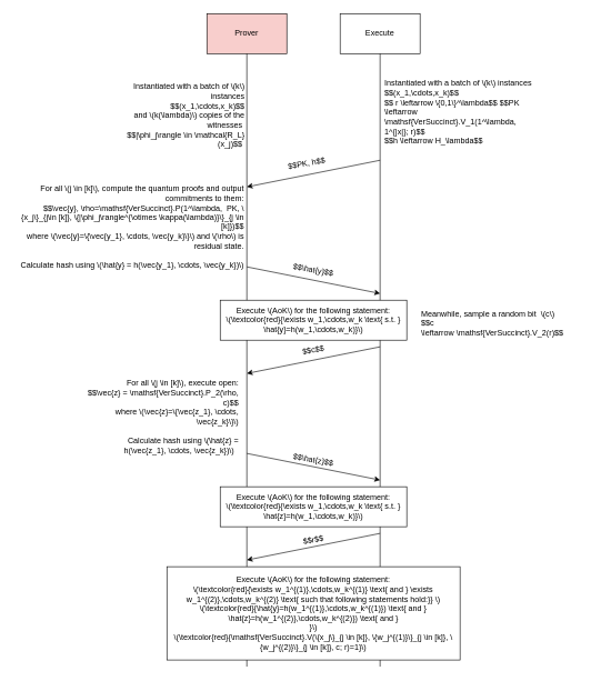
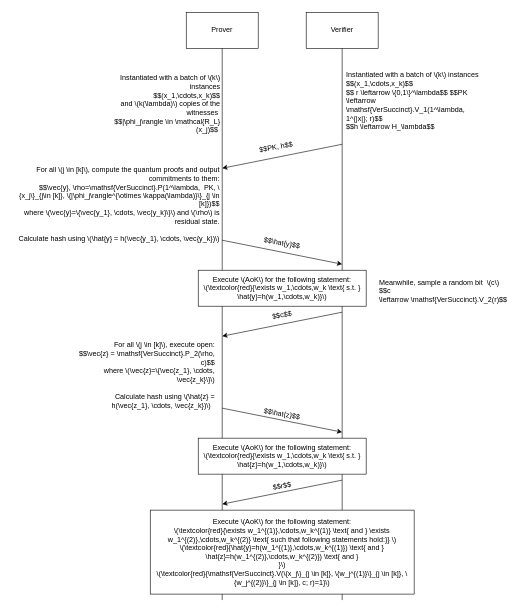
  <mxCell id="0" />
  <mxCell id="1" parent="0" />
- <mxCell id="2" value="Prover" style="rounded=0;whiteSpace=wrap;html=1;fillColor=#f8cecc;" parent="1" vertex="1"><mxGeometry x="310" y="20" width="120" height="60" as="geometry" /></mxCell>
- <mxCell id="3" value="Execute" style="rounded=0;whiteSpace=wrap;html=1;" parent="1" vertex="1"><mxGeometry x="510" y="20" width="120" height="60" as="geometry" /></mxCell>
+ <mxCell id="2" value="Prover" style="rounded=0;whiteSpace=wrap;html=1;" parent="1" vertex="1"><mxGeometry x="310" y="20" width="120" height="60" as="geometry" /></mxCell>
+ <mxCell id="3" value="Verifier" style="rounded=0;whiteSpace=wrap;html=1;" parent="1" vertex="1"><mxGeometry x="510" y="20" width="120" height="60" as="geometry" /></mxCell>
  <mxCell id="4" value="" style="endArrow=none;html=1;rounded=0;entryX=0.5;entryY=1;entryDx=0;entryDy=0;" parent="1" target="2" edge="1"><mxGeometry width="50" height="50" relative="1" as="geometry"><mxPoint x="370" y="1000" as="sourcePoint" /><mxPoint x="370" y="130" as="targetPoint" /></mxGeometry></mxCell>
  <mxCell id="5" value="" style="endArrow=none;html=1;rounded=0;entryX=0.5;entryY=1;entryDx=0;entryDy=0;" parent="1" target="3" edge="1"><mxGeometry width="50" height="50" relative="1" as="geometry"><mxPoint x="570" y="1000" as="sourcePoint" /><mxPoint x="569.5" y="130" as="targetPoint" /></mxGeometry></mxCell>
  <mxCell id="6" value="" style="endArrow=classic;html=1;rounded=0;" parent="1" edge="1"><mxGeometry width="50" height="50" relative="1" as="geometry"><mxPoint x="570" y="240" as="sourcePoint" /><mxPoint x="370" y="280" as="targetPoint" /></mxGeometry></mxCell>
  <mxCell id="7" value="$$PK, h$$" style="text;html=1;strokeColor=none;fillColor=none;align=center;verticalAlign=middle;whiteSpace=wrap;rounded=0;rotation=-10;" parent="1" vertex="1"><mxGeometry x="345" y="230" width="230" height="30" as="geometry" /></mxCell>
  <mxCell id="8" value="&lt;div style=&quot;border-color: var(--border-color);&quot;&gt;Instantiated with a batch of \(k\) instances&lt;/div&gt;&lt;div style=&quot;border-color: var(--border-color);&quot;&gt;$$(x_1,\cdots,x_k)$$&lt;/div&gt;&lt;div style=&quot;border-color: var(--border-color);&quot;&gt;$$ r \leftarrow \{0,1\}^\lambda$$ $$PK \leftarrow \mathsf{VerSuccinct}.V_1(1^\lambda, 1^{|x|}; r)$$&lt;/div&gt;&lt;div style=&quot;border-color: var(--border-color);&quot;&gt;$$h \leftarrow H_\lambda$$&lt;/div&gt;" style="text;html=1;strokeColor=none;fillColor=none;align=left;verticalAlign=middle;whiteSpace=wrap;rounded=0;" parent="1" vertex="1"><mxGeometry x="575" y="80" width="235" height="175" as="geometry" /></mxCell>
  <mxCell id="9" value="&lt;div style=&quot;text-align: right;&quot;&gt;Instantiated with a batch of \(k\) instances&lt;/div&gt;&lt;div style=&quot;text-align: right;&quot;&gt;$$(x_1,\cdots,x_k)$$&lt;/div&gt;&lt;div style=&quot;text-align: right;&quot;&gt;and \(k(\lambda)\) copies of the witnesses&amp;nbsp;&lt;/div&gt;&lt;div style=&quot;text-align: right;&quot;&gt;$$|\phi_j\rangle \in \mathcal{R_L}(x_j)$$&amp;nbsp;&lt;/div&gt;&lt;div style=&quot;&quot;&gt;&lt;div style=&quot;&quot;&gt;&lt;br&gt;&lt;/div&gt;&lt;/div&gt;" style="text;html=1;strokeColor=none;fillColor=none;align=center;verticalAlign=middle;whiteSpace=wrap;rounded=0;" parent="1" vertex="1"><mxGeometry x="152.5" y="60" width="215" height="240" as="geometry" /></mxCell>
  <mxCell id="10" value="&lt;div style=&quot;&quot;&gt;For all \(j \in [k]\), compute the quantum proofs and output commitments to them:&lt;/div&gt;&lt;div style=&quot;&quot;&gt;$$\vec{y}, \rho=\mathsf{VerSuccinct}.P(1^\lambda, &amp;nbsp;PK, \{x_j\}_{j\in [k]}, \{|\phi_j\rangle^{\otimes \kappa(\lambda)}\}_{j \in [k]})$$&lt;/div&gt;&lt;div style=&quot;&quot;&gt;where \(\vec{y}=\{\vec{y_1}, \cdots, \vec{y_k}\}\) and \(\rho\) is residual state.&lt;/div&gt;&lt;div style=&quot;&quot;&gt;&lt;br&gt;&lt;/div&gt;&lt;div style=&quot;&quot;&gt;Calculate hash using \(\hat{y} = h(\vec{y_1}, \cdots, \vec{y_k})\)&lt;/div&gt;" style="text;html=1;strokeColor=none;fillColor=none;align=right;verticalAlign=middle;whiteSpace=wrap;rounded=0;" parent="1" vertex="1"><mxGeometry x="20" y="270" width="347.5" height="140" as="geometry" /></mxCell>
  <mxCell id="11" value="" style="endArrow=classic;html=1;rounded=0;" parent="1" edge="1"><mxGeometry width="50" height="50" relative="1" as="geometry"><mxPoint x="370" y="400" as="sourcePoint" /><mxPoint x="570" y="440" as="targetPoint" /></mxGeometry></mxCell>
  <mxCell id="12" value="$$\hat{y}$$" style="text;html=1;strokeColor=none;fillColor=none;align=center;verticalAlign=middle;whiteSpace=wrap;rounded=0;rotation=10;" parent="1" vertex="1"><mxGeometry x="355" y="390" width="230" height="30" as="geometry" /></mxCell>
  <mxCell id="13" value="Meanwhile, sample a random bit &amp;nbsp;\(c\)&lt;br&gt;$$c \leftarrow&amp;nbsp;\mathsf{VerSuccinct}.V_2(r)$$" style="text;html=1;strokeColor=none;fillColor=none;align=left;verticalAlign=middle;whiteSpace=wrap;rounded=0;" parent="1" vertex="1"><mxGeometry x="630" y="450" width="235" height="70" as="geometry" /></mxCell>
  <mxCell id="14" value="" style="endArrow=classic;html=1;rounded=0;" parent="1" edge="1"><mxGeometry width="50" height="50" relative="1" as="geometry"><mxPoint x="570" y="520" as="sourcePoint" /><mxPoint x="370" y="560" as="targetPoint" /></mxGeometry></mxCell>
  <mxCell id="15" value="&lt;div style=&quot;&quot;&gt;&lt;div style=&quot;border-color: var(--border-color);&quot;&gt;For all \(j \in [k]\), execute open:&lt;/div&gt;&lt;div style=&quot;border-color: var(--border-color);&quot;&gt;$$\vec{z} =&amp;nbsp;\mathsf{VerSuccinct}.P_2(\rho, c)$$&lt;/div&gt;&lt;div style=&quot;border-color: var(--border-color);&quot;&gt;where \(\vec{z}=\{\vec{z_1}, \cdots, \vec{z_k}\}\)&lt;/div&gt;&lt;div style=&quot;border-color: var(--border-color);&quot;&gt;&lt;br&gt;&lt;/div&gt;&lt;div style=&quot;border-color: var(--border-color);&quot;&gt;Calculate hash using \(\hat{z} = h(\vec{z_1}, \cdots, \vec{z_k})\) &amp;nbsp;&lt;/div&gt;&lt;/div&gt;" style="text;html=1;strokeColor=none;fillColor=none;align=right;verticalAlign=middle;whiteSpace=wrap;rounded=0;" parent="1" vertex="1"><mxGeometry x="130" y="520" width="230" height="210" as="geometry" /></mxCell>
  <mxCell id="16" value="" style="endArrow=classic;html=1;rounded=0;" parent="1" edge="1"><mxGeometry width="50" height="50" relative="1" as="geometry"><mxPoint x="370" y="680" as="sourcePoint" /><mxPoint x="570" y="720" as="targetPoint" /></mxGeometry></mxCell>
  <mxCell id="17" value="$$\hat{z}$$" style="text;html=1;strokeColor=none;fillColor=none;align=center;verticalAlign=middle;whiteSpace=wrap;rounded=0;rotation=10;" parent="1" vertex="1"><mxGeometry x="385" y="680" width="170" height="20" as="geometry" /></mxCell>
  <mxCell id="18" value="Execute \(AoK\) for the following statement:&lt;br&gt;\(\textcolor{red}{\exists w_1,\cdots,w_k \text{ s.t. } \hat{y}=h(w_1,\cdots,w_k)}\)" style="rounded=0;whiteSpace=wrap;html=1;" parent="1" vertex="1"><mxGeometry x="330" y="450" width="280" height="60" as="geometry" /></mxCell>
  <mxCell id="19" value="$$c$$" style="text;html=1;strokeColor=none;fillColor=none;align=center;verticalAlign=middle;whiteSpace=wrap;rounded=0;rotation=-10;" parent="1" vertex="1"><mxGeometry x="355" y="510" width="230" height="30" as="geometry" /></mxCell>
  <mxCell id="20" value="Execute \(AoK\) for the following statement:&lt;br&gt;\(\textcolor{red}{\exists w_1,\cdots,w_k \text{ s.t. } \hat{z}=h(w_1,\cdots,w_k)}\)" style="rounded=0;whiteSpace=wrap;html=1;" parent="1" vertex="1"><mxGeometry x="330" y="730" width="280" height="60" as="geometry" /></mxCell>
  <mxCell id="21" value="$$r$$" style="text;html=1;strokeColor=none;fillColor=none;align=center;verticalAlign=middle;whiteSpace=wrap;rounded=0;rotation=-10;" parent="1" vertex="1"><mxGeometry x="385" y="800" width="170" height="20" as="geometry" /></mxCell>
  <mxCell id="22" value="" style="endArrow=classic;html=1;rounded=0;" parent="1" edge="1"><mxGeometry width="50" height="50" relative="1" as="geometry"><mxPoint x="570" y="800" as="sourcePoint" /><mxPoint x="370" y="840" as="targetPoint" /></mxGeometry></mxCell>
  <mxCell id="23" value="Execute \(AoK\) for the following statement:&lt;br&gt;\(\textcolor{red}{\exists w_1^{(1)},\cdots,w_k^{(1)} \text{ and }&amp;nbsp;\exists w_1^{(2)},\cdots,w_k^{(2)} \text{ such that following statements hold:}} \)&lt;br&gt;\(\textcolor{red}{\hat{y}=h(w_1^{(1)},\cdots,w_k^{(1)}) \text{ and } \hat{z}=h(w_1^{(2)},\cdots,w_k^{(2)}) \text{ and }&lt;br&gt;}\)&lt;br&gt;\(\textcolor{red}{\mathsf{VerSuccinct}.V(\{x_j\}_{j \in [k]}, \{w_j^{(1)}\}_{j \in [k]}, \{w_j^{(2)}\}_{j \in [k]}, c; r)=1}\)" style="rounded=0;whiteSpace=wrap;html=1;" parent="1" vertex="1"><mxGeometry x="250" y="850" width="440" height="140" as="geometry" /></mxCell>
